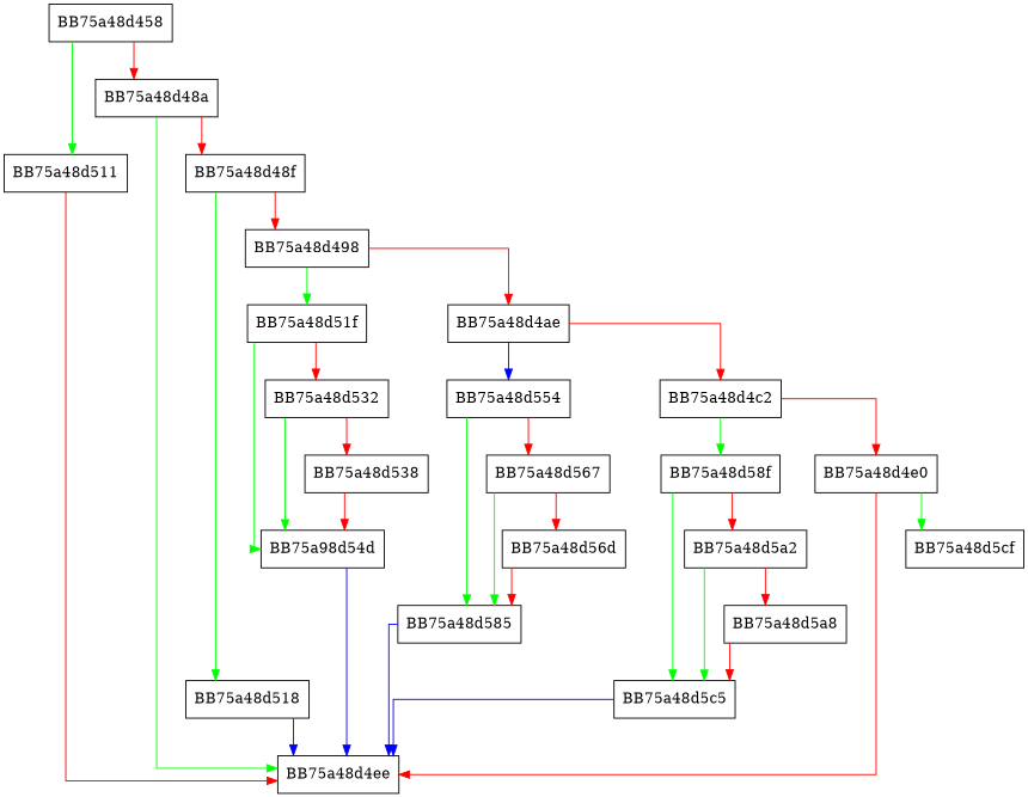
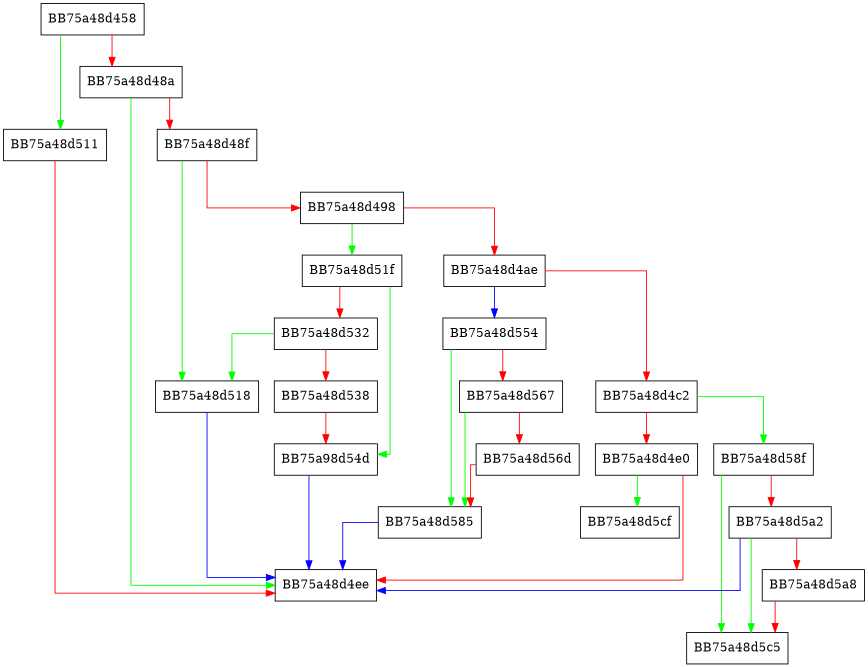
  digraph {
    splines=ortho
    node [shape=box]
    edge [color=red]
    BB75a48d458
    BB75a48d511
    BB75a48d48a
    BB75a48d4ee
    BB75a48d48f
    BB75a48d518
    BB75a48d498
    BB75a48d51f
    BB75a48d4ae
    n10 [label=BB75a98d54d]
    BB75a48d532
    BB75a48d554
    BB75a48d4c2
    BB75a48d538
    BB75a48d585
    BB75a48d567
    BB75a48d58f
    BB75a48d4e0
    BB75a48d56d
    BB75a48d5c5
    BB75a48d5a2
    BB75a48d5cf
    BB75a48d5a8
    BB75a48d458 -> BB75a48d511 [color=green]
    BB75a48d458 -> BB75a48d48a
    BB75a48d511 -> BB75a48d4ee
    BB75a48d48a -> BB75a48d4ee [color=green]
    BB75a48d48a -> BB75a48d48f
    BB75a48d48f -> BB75a48d518 [color=green]
    BB75a48d48f -> BB75a48d498
    BB75a48d518 -> BB75a48d4ee [color=blue]
    BB75a48d498 -> BB75a48d51f [color=green]
    BB75a48d498 -> BB75a48d4ae
    BB75a48d51f -> n10 [color=green]
    BB75a48d51f -> BB75a48d532
    BB75a48d4ae -> BB75a48d554 [color=blue]
    BB75a48d4ae -> BB75a48d4c2
    n10 -> BB75a48d4ee [color=blue]
-   BB75a48d532 -> n10 [color=green]
+   BB75a48d532 -> BB75a48d518 [color=green]
    BB75a48d532 -> BB75a48d538
    BB75a48d554 -> BB75a48d585 [color=green]
    BB75a48d554 -> BB75a48d567
    BB75a48d4c2 -> BB75a48d58f [color=green]
    BB75a48d4c2 -> BB75a48d4e0
    BB75a48d538 -> n10
    BB75a48d585 -> BB75a48d4ee [color=blue]
    BB75a48d567 -> BB75a48d585 [color=green]
    BB75a48d567 -> BB75a48d56d
    BB75a48d58f -> BB75a48d5c5 [color=green]
    BB75a48d58f -> BB75a48d5a2
    BB75a48d4e0 -> BB75a48d4ee
    BB75a48d4e0 -> BB75a48d5cf [color=green]
    BB75a48d56d -> BB75a48d585
-   BB75a48d5c5 -> BB75a48d4ee [color=blue]
+   BB75a48d5a2 -> BB75a48d4ee [color=blue]
    BB75a48d5a2 -> BB75a48d5c5 [color=green]
    BB75a48d5a2 -> BB75a48d5a8
    BB75a48d5a8 -> BB75a48d5c5
  }
